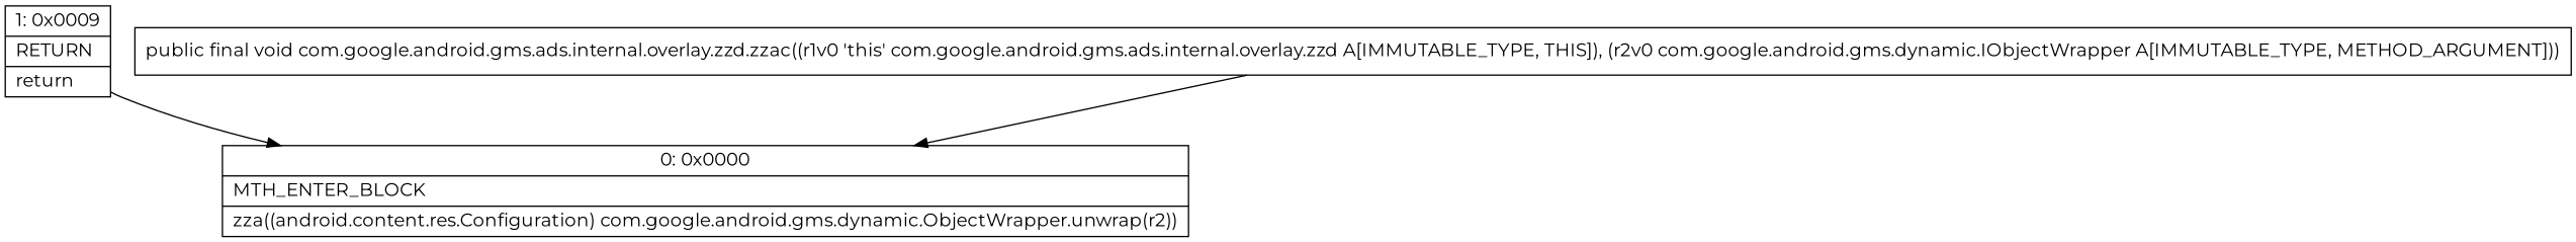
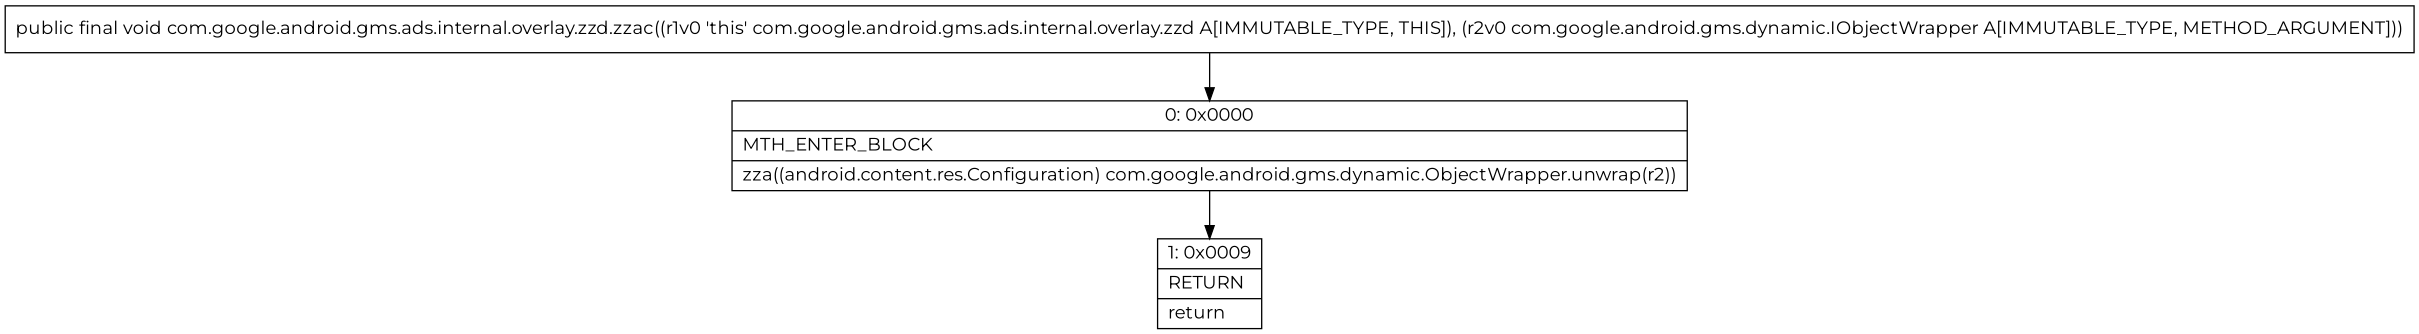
  digraph {
    fontname=Montserrat
    node [shape=record fontname=Montserrat]
    edge [fontname=Montserrat]
    n1 [label="{0\:\ 0x0000|MTH_ENTER_BLOCK\l|zza((android.content.res.Configuration) com.google.android.gms.dynamic.ObjectWrapper.unwrap(r2))\l}"]
    n2 [label="{1\:\ 0x0009|RETURN\l|return\l}"]
    n3 [label="{public final void com.google.android.gms.ads.internal.overlay.zzd.zzac((r1v0 'this' com.google.android.gms.ads.internal.overlay.zzd A[IMMUTABLE_TYPE, THIS]), (r2v0 com.google.android.gms.dynamic.IObjectWrapper A[IMMUTABLE_TYPE, METHOD_ARGUMENT])) }"]
-   n2 -> n1
+   n1 -> n2
    n3 -> n1
  }
